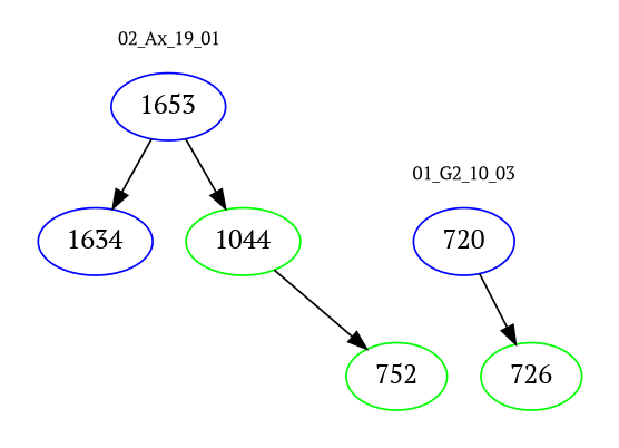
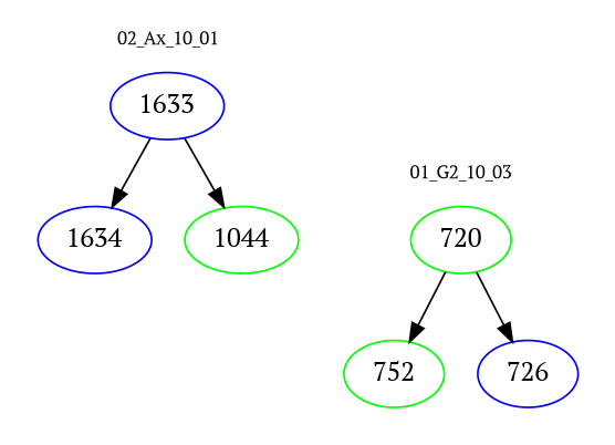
  digraph {
    fontname="PT Serif"
    node [color=blue fontname="PT Serif"]
    edge [color=black fontname="PT Serif"]
-   n1 [label=1653]
+   n1 [label=1633]
    n2 [label=1634]
    n3 [color=green label=1044]
-   n4 [label=720]
-   n5 [color=green label=726]
+   n4 [color=green label=720]
+   n5 [label=726]
    n6 [color=green label=752]
    subgraph cluster_1 {
      color=white
      fontsize=10
-     label="02_Ax_19_01"
+     label="02_Ax_10_01"
      n1
      n2
      n3
    }
    subgraph cluster_2 {
      color=white
      fontsize=10
      label="01_G2_10_03"
      n4
      n5
      n6
    }
    n1 -> n2
    n1 -> n3
    n4 -> n5
-   n3 -> n6
+   n4 -> n6
  }
